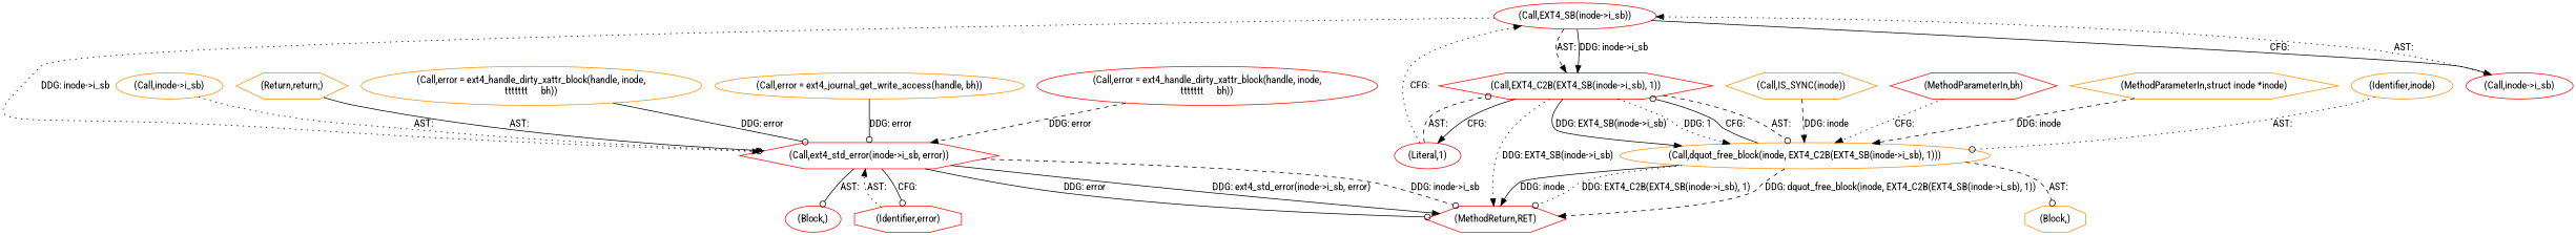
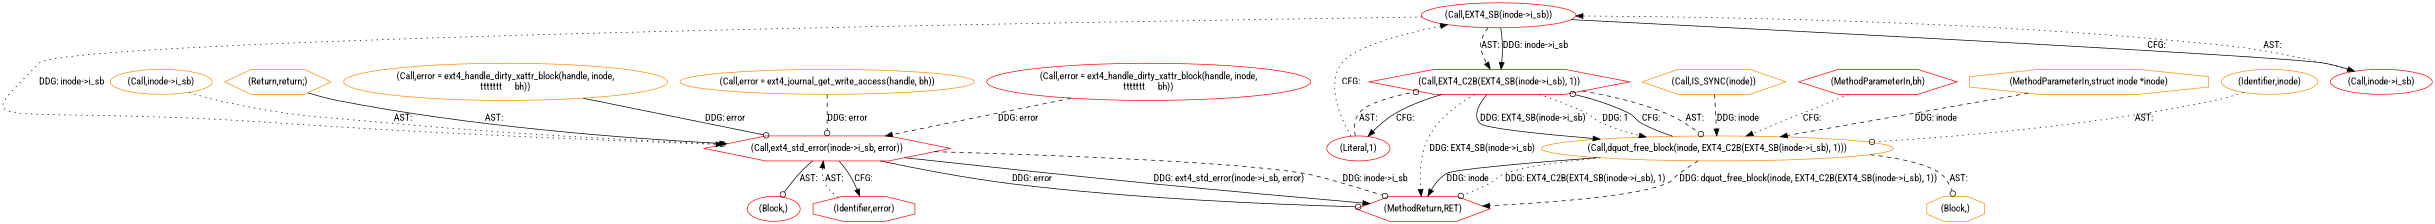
  digraph {
    fontname="Roboto Condensed"
    node [color=red fontname="Roboto Condensed" shape=ellipse]
    edge [arrowhead=normal fontname="Roboto Condensed" style=solid]
    n1 [label="(Call,EXT4_SB(inode->i_sb))"]
    n2 [label="(Call,EXT4_C2B(EXT4_SB(inode->i_sb), 1))" shape=hexagon]
    n3 [label="(Call,ext4_std_error(inode->i_sb, error))" shape=hexagon]
    n4 [label="(Call,inode->i_sb)"]
    n5 [color=darkorange label="(Call,dquot_free_block(inode, EXT4_C2B(EXT4_SB(inode->i_sb), 1)))"]
    n6 [label="(Literal,1)"]
    n7 [label="(MethodReturn,RET)" shape=hexagon]
    n8 [label="(Block,)"]
    n9 [label="(Identifier,error)" shape=octagon]
    n10 [color=darkorange label="(Block,)" shape=octagon]
    n11 [color=darkorange label="(Call,inode->i_sb)"]
    n12 [color=darkorange label="(Return,return;)" shape=hexagon]
    n13 [color=darkorange label="(Call,error = ext4_handle_dirty_xattr_block(handle, inode,\n\t\t\t\t\t\t\t      bh))"]
    n14 [color=darkorange label="(Call,IS_SYNC(inode))" shape=hexagon]
    n15 [color=darkorange label="(Call,error = ext4_journal_get_write_access(handle, bh))"]
    n16 [label="(MethodParameterIn,bh)" shape=hexagon]
-   n17 [color=darkorange label="(MethodParameterIn,struct inode *inode)" shape=hexagon]
+   n17 [color=darkorange label="(MethodParameterIn,struct inode *inode)" shape=octagon]
    n18 [color=darkorange label="(Identifier,inode)"]
    n19 [label="(Call,error = ext4_handle_dirty_xattr_block(handle, inode,\n\t\t\t\t\t\t\t      bh))"]
    n1 -> n2 [label="AST: " style=dashed]
    n1 -> n2 [label="DDG: inode->i_sb"]
    n1 -> n3 [label="DDG: inode->i_sb" style=dotted]
    n1 -> n4 [label="CFG: "]
    n2 -> n5 [arrowhead=odot label="AST: " style=dashed]
    n2 -> n5 [label="DDG: EXT4_SB(inode->i_sb)"]
    n2 -> n5 [label="DDG: 1" style=dotted]
    n2 -> n6 [label="CFG: "]
    n2 -> n7 [label="DDG: EXT4_SB(inode->i_sb)" style=dotted]
    n3 -> n7 [label="DDG: ext4_std_error(inode->i_sb, error)"]
    n3 -> n7 [arrowhead=odot label="DDG: inode->i_sb" style=dashed]
    n3 -> n7 [arrowhead=odot label="DDG: error"]
    n3 -> n8 [arrowhead=odot label="AST: "]
-   n3 -> n9 [arrowhead=odot label="CFG: "]
+   n3 -> n9 [label="CFG: "]
    n4 -> n1 [label="AST: " style=dotted]
    n5 -> n2 [arrowhead=odot label="CFG: "]
    n5 -> n7 [label="DDG: inode"]
    n5 -> n7 [arrowhead=odot label="DDG: EXT4_C2B(EXT4_SB(inode->i_sb), 1)" style=dotted]
    n5 -> n7 [label="DDG: dquot_free_block(inode, EXT4_C2B(EXT4_SB(inode->i_sb), 1))" style=dashed]
    n5 -> n10 [arrowhead=odot label="AST: " style=dashed]
    n6 -> n1 [label="CFG: " style=dotted]
    n6 -> n2 [arrowhead=odot label="AST: " style=dashed]
    n9 -> n3 [label="AST: " style=dotted]
    n11 -> n3 [arrowhead=odot label="AST: " style=dotted]
    n12 -> n3 [label="AST: "]
    n13 -> n3 [arrowhead=odot label="DDG: error"]
    n14 -> n5 [label="DDG: inode" style=dashed]
-   n15 -> n3 [arrowhead=odot label="DDG: error"]
+   n15 -> n3 [arrowhead=odot label="DDG: error" style=dashed]
    n16 -> n5 [label="CFG: " style=dotted]
    n17 -> n5 [label="DDG: inode" style=dashed]
    n18 -> n5 [arrowhead=odot label="AST: " style=dotted]
    n19 -> n3 [label="DDG: error" style=dashed]
  }
